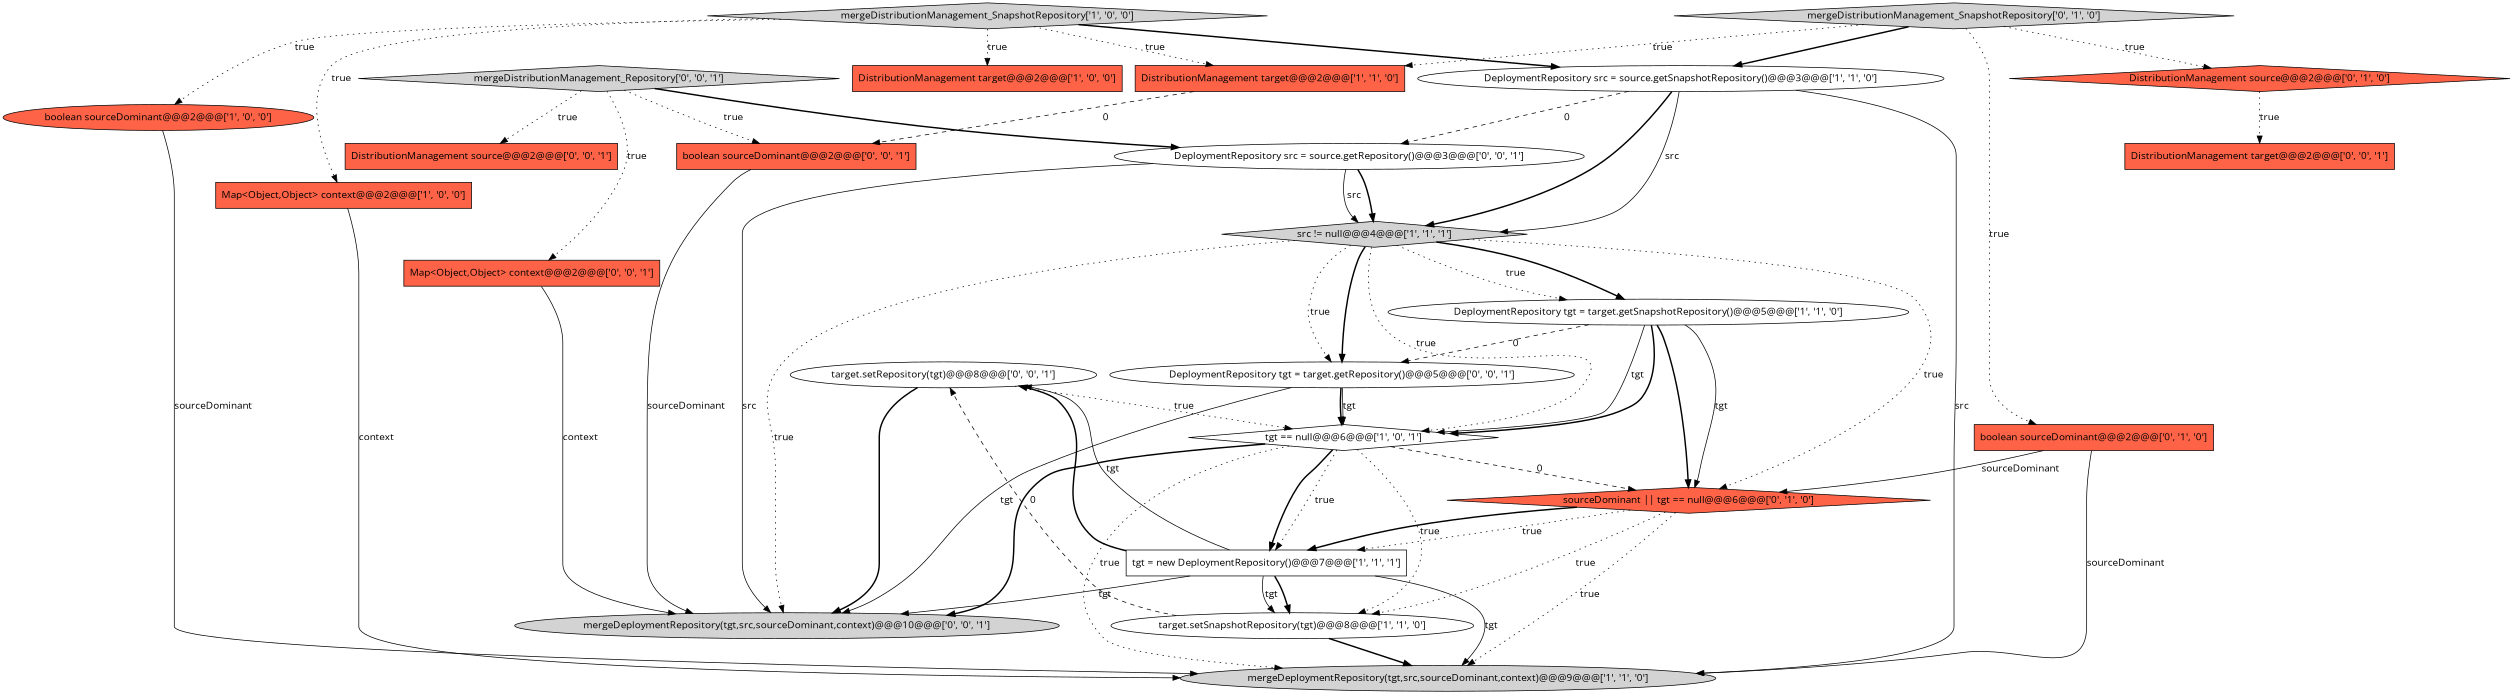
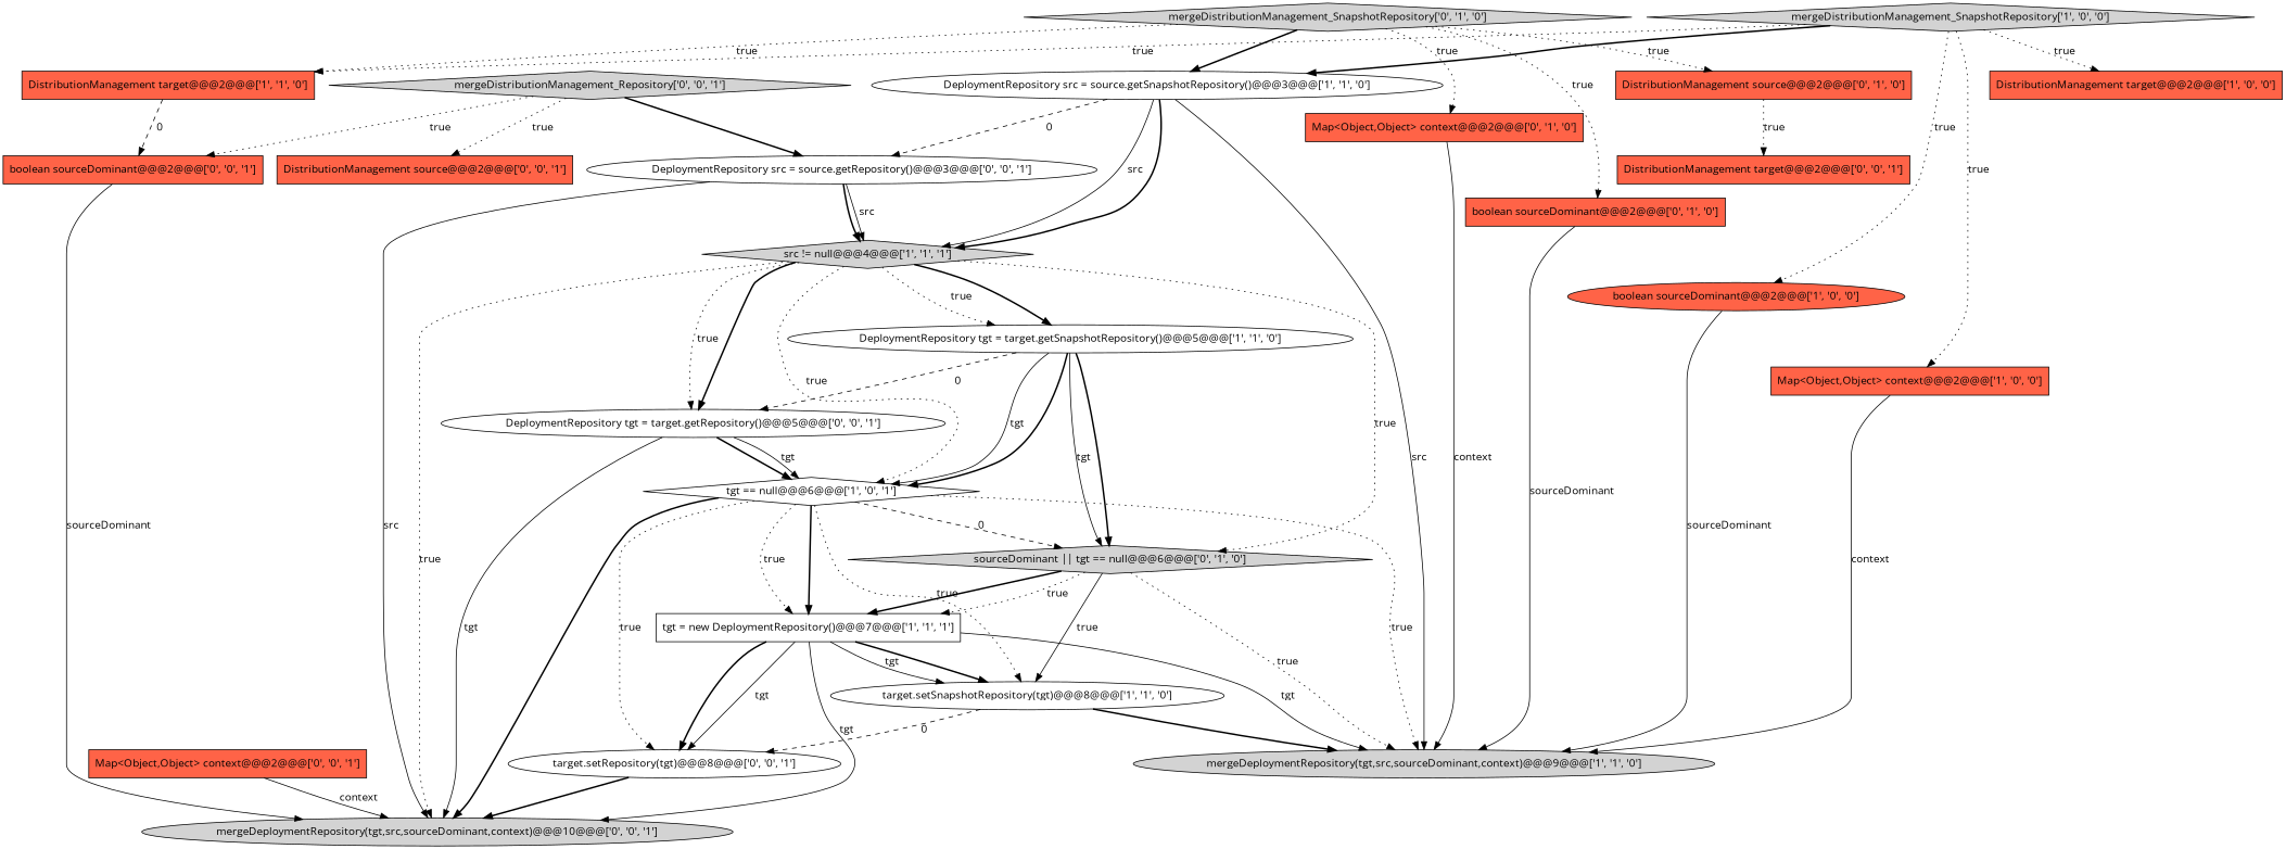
  digraph {
    fontname="Open Sans"
    node [fillcolor=tomato fontname="Open Sans" shape=box style=filled]
    edge [fontname="Open Sans" style=dotted]
    n1 [fillcolor=white label="target.setRepository(tgt)@@@8@@@['0', '0', '1']" shape=ellipse]
    n2 [fillcolor=lightgray label="mergeDeploymentRepository(tgt,src,sourceDominant,context)@@@10@@@['0', '0', '1']" shape=ellipse]
+   n3 [label="Map<Object,Object> context@@@2@@@['0', '1', '0']"]
    n4 [fillcolor=lightgray label="mergeDeploymentRepository(tgt,src,sourceDominant,context)@@@9@@@['1', '1', '0']" shape=ellipse]
    n5 [fillcolor=lightgray label="mergeDistributionManagement_Repository['0', '0', '1']" shape=diamond]
    n6 [label="Map<Object,Object> context@@@2@@@['0', '0', '1']"]
    n7 [fillcolor=white label="DeploymentRepository src = source.getRepository()@@@3@@@['0', '0', '1']" shape=ellipse]
    n8 [label="DistributionManagement source@@@2@@@['0', '0', '1']"]
    n9 [label="boolean sourceDominant@@@2@@@['0', '0', '1']"]
    n10 [fillcolor=lightgray label="src != null@@@4@@@['1', '1', '1']" shape=diamond]
    n11 [label="DistributionManagement target@@@2@@@['0', '0', '1']"]
    n12 [fillcolor=white label="DeploymentRepository tgt = target.getRepository()@@@5@@@['0', '0', '1']" shape=ellipse]
    n13 [fillcolor=white label="tgt == null@@@6@@@['1', '0', '1']" shape=diamond]
-   n14 [label="sourceDominant || tgt == null@@@6@@@['0', '1', '0']" shape=diamond]
+   n14 [fillcolor=lightgray label="sourceDominant || tgt == null@@@6@@@['0', '1', '0']" shape=diamond]
    n15 [fillcolor=white label="target.setSnapshotRepository(tgt)@@@8@@@['1', '1', '0']" shape=ellipse]
    n16 [fillcolor=white label="tgt = new DeploymentRepository()@@@7@@@['1', '1', '1']"]
    n17 [label="boolean sourceDominant@@@2@@@['0', '1', '0']"]
    n18 [fillcolor=lightgray label="mergeDistributionManagement_SnapshotRepository['1', '0', '0']" shape=diamond]
    n19 [label="DistributionManagement target@@@2@@@['1', '1', '0']"]
    n20 [fillcolor=white label="DeploymentRepository src = source.getSnapshotRepository()@@@3@@@['1', '1', '0']" shape=ellipse]
    n21 [label="DistributionManagement target@@@2@@@['1', '0', '0']"]
    n22 [label="boolean sourceDominant@@@2@@@['1', '0', '0']" shape=ellipse]
    n23 [label="Map<Object,Object> context@@@2@@@['1', '0', '0']"]
    n24 [fillcolor=white label="DeploymentRepository tgt = target.getSnapshotRepository()@@@5@@@['1', '1', '0']" shape=ellipse]
-   n25 [label="DistributionManagement source@@@2@@@['0', '1', '0']" shape=diamond]
+   n25 [label="DistributionManagement source@@@2@@@['0', '1', '0']"]
    n26 [fillcolor=lightgray label="mergeDistributionManagement_SnapshotRepository['0', '1', '0']" shape=diamond]
    n1 -> n2 [style=bold]
-   n5 -> n6 [label=true]
+   n3 -> n4 [label=context style=solid]
    n5 -> n7 [style=bold]
    n5 -> n8 [label=true]
    n5 -> n9 [label=true]
    n6 -> n2 [label=context style=solid]
    n7 -> n2 [label=src style=solid]
    n7 -> n10 [style=bold]
    n7 -> n10 [label=src style=solid]
    n9 -> n2 [label=sourceDominant style=solid]
    n10 -> n2 [label=true]
    n10 -> n12 [label=true]
    n10 -> n12 [style=bold]
    n10 -> n13 [label=true]
    n10 -> n14 [label=true]
    n10 -> n24 [label=true]
    n10 -> n24 [style=bold]
    n12 -> n2 [label=tgt style=solid]
    n12 -> n13 [style=bold]
    n12 -> n13 [label=tgt style=solid]
-   n1 -> n13 [label=true]
+   n13 -> n1 [label=true]
    n13 -> n2 [style=bold]
    n13 -> n4 [label=true]
    n13 -> n14 [label=0 style=dashed]
    n13 -> n15 [label=true]
    n13 -> n16 [label=true]
    n13 -> n16 [style=bold]
    n14 -> n4 [label=true]
-   n14 -> n15 [label=true]
+   n14 -> n15 [label=true style=solid]
    n14 -> n16 [label=true]
    n14 -> n16 [style=bold]
    n15 -> n1 [label=0 style=dashed]
    n15 -> n4 [style=bold]
    n16 -> n1 [style=bold]
    n16 -> n1 [label=tgt style=solid]
    n16 -> n2 [label=tgt style=solid]
    n16 -> n4 [label=tgt style=solid]
    n16 -> n15 [style=bold]
    n16 -> n15 [label=tgt style=solid]
    n17 -> n4 [label=sourceDominant style=solid]
-   n17 -> n14 [label=sourceDominant style=solid]
    n18 -> n19 [label=true]
    n18 -> n20 [style=bold]
    n18 -> n21 [label=true]
    n18 -> n22 [label=true]
    n18 -> n23 [label=true]
    n19 -> n9 [label=0 style=dashed]
    n20 -> n4 [label=src style=solid]
    n20 -> n7 [label=0 style=dashed]
    n20 -> n10 [label=src style=solid]
    n20 -> n10 [style=bold]
    n22 -> n4 [label=sourceDominant style=solid]
    n23 -> n4 [label=context style=solid]
    n24 -> n12 [label=0 style=dashed]
    n24 -> n13 [label=tgt style=solid]
    n24 -> n13 [style=bold]
    n24 -> n14 [label=tgt style=solid]
    n24 -> n14 [style=bold]
    n25 -> n11 [label=true]
+   n26 -> n3 [label=true]
    n26 -> n17 [label=true]
    n26 -> n19 [label=true]
    n26 -> n20 [style=bold]
    n26 -> n25 [label=true]
  }
